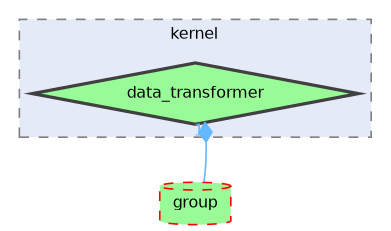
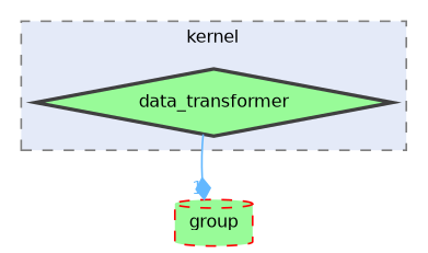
  digraph {
    compound=true
    node [fillcolor=palegreen fontname=Helvetica fontsize=10]
    n1 [color=grey25 height=0.2 label=data_transformer shape=diamond style="filled,bold" width=0.4]
    n2 [color=red height=0.2 label=group shape=cylinder style="filled,dashed" width=0.4]
    subgraph cluster_1 {
      bgcolor="#e4eaf8"
      fontname=Helvetica
      fontsize=10
      label=kernel
      pencolor=grey50
      style="filled,dashed"
      n1
    }
-   n2 -> n1 [color=steelblue1 fontcolor=steelblue1 fontname=Helvetica fontsize=10 headlabel=1 labeldistance=1.5 labelfontname=Helvetica labelfontsize=10 arrowhead=diamond]
+   n1 -> n2 [color=steelblue1 fontcolor=steelblue1 fontname=Helvetica fontsize=10 headlabel=1 labeldistance=1.5 labelfontname=Helvetica labelfontsize=10 arrowhead=diamond]
  }
